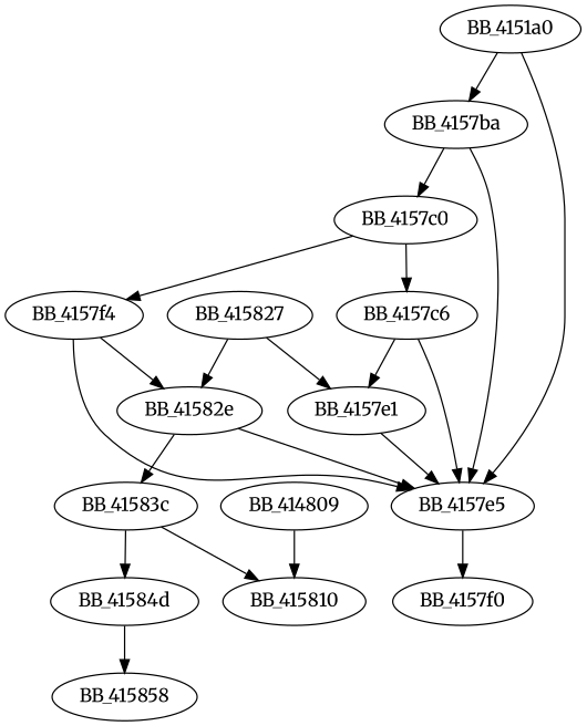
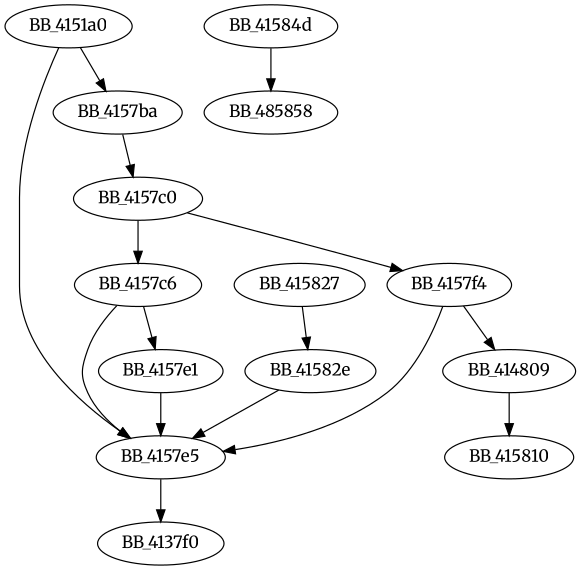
  digraph {
    fontname=Merriweather
    node [fontname=Merriweather]
    edge [fontname=Merriweather]
    n1 [label=BB_4151a0]
    BB_4157ba
    BB_4157e5
    BB_4157c0
-   BB_4157f0
+   BB_4157f0 [label=BB_4137f0]
    BB_4157c6
    BB_4157f4
    BB_4157e1
    n9 [label=BB_414809]
    BB_415810
    BB_415827
    BB_41582e
-   BB_41583c
    BB_41584d
-   BB_415858
+   BB_415858 [label=BB_485858]
    n1 -> BB_4157ba
    n1 -> BB_4157e5
-   BB_4157ba -> BB_4157e5
    BB_4157ba -> BB_4157c0
    BB_4157e5 -> BB_4157f0
    BB_4157c0 -> BB_4157c6
    BB_4157c0 -> BB_4157f4
    BB_4157c6 -> BB_4157e5
    BB_4157c6 -> BB_4157e1
    BB_4157f4 -> BB_4157e5
-   BB_4157f4 -> BB_41582e
+   BB_4157f4 -> n9
    BB_4157e1 -> BB_4157e5
    n9 -> BB_415810
-   BB_415827 -> BB_4157e1
    BB_415827 -> BB_41582e
    BB_41582e -> BB_4157e5
-   BB_41582e -> BB_41583c
-   BB_41583c -> BB_415810
-   BB_41583c -> BB_41584d
    BB_41584d -> BB_415858
  }
